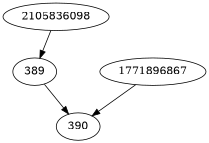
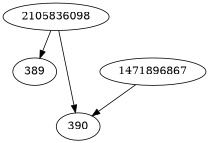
  strict digraph {
    2105836098
    389
    390
-   1771896867
+   1771896867 [label=1471896867]
    2105836098 -> 389
-   389 -> 390
+   2105836098 -> 390
    1771896867 -> 390
  }
